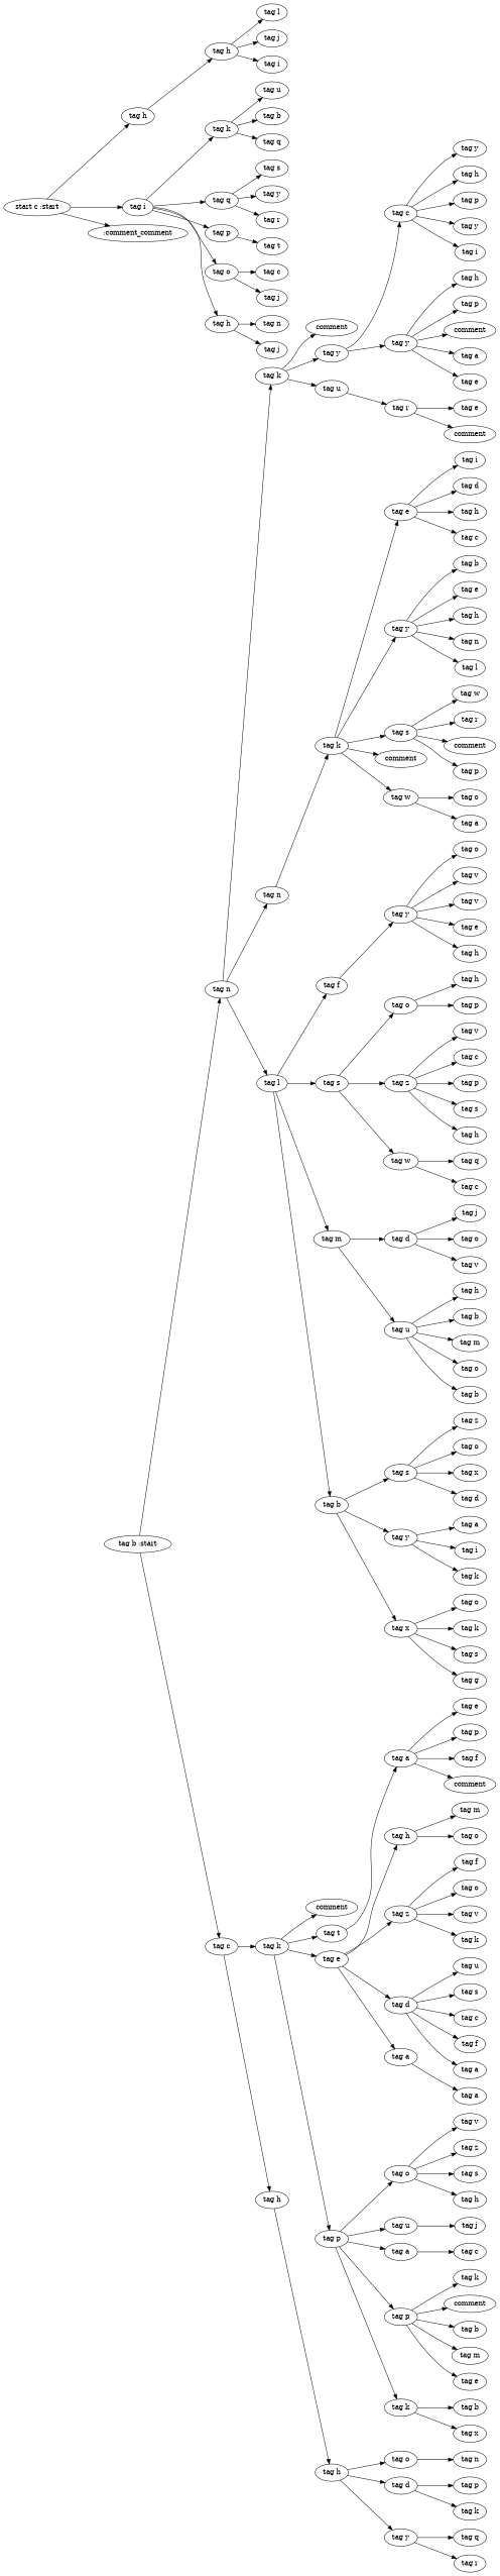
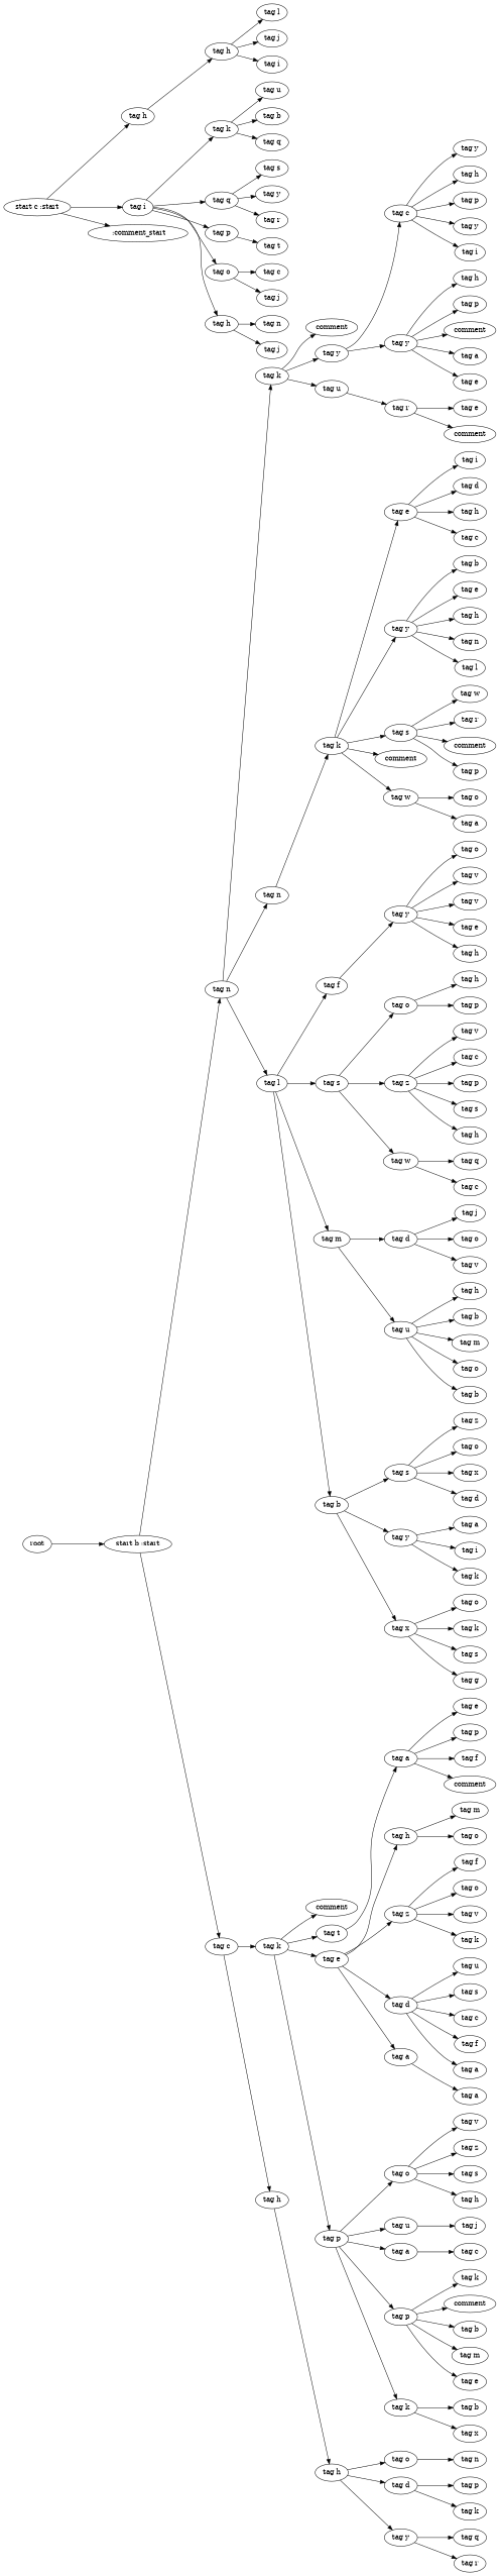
  digraph {
    rankdir=LR
-   n2 [label="tag b :start"]
+   n1 [label=root]
+   n2 [label="start b :start"]
    n3 [label="tag n"]
    n4 [label="tag c"]
    n5 [label="tag k"]
    n6 [label="tag n"]
    n7 [label="tag l"]
    n8 [label="tag k"]
    n9 [label="tag h"]
    n10 [label=comment]
    n11 [label="tag y"]
    n12 [label="tag u"]
    n13 [label="tag k"]
    n14 [label="tag f"]
    n15 [label="tag s"]
    n16 [label="tag m"]
    n17 [label="tag b"]
    n18 [label="tag c"]
    n19 [label="tag y"]
    n20 [label="tag r"]
    n21 [label="tag y"]
    n22 [label="tag h"]
    n23 [label="tag p"]
    n24 [label="tag y"]
    n25 [label="tag i"]
    n26 [label="tag h"]
    n27 [label="tag p"]
    n28 [label=comment]
    n29 [label="tag a"]
    n30 [label="tag e"]
    n31 [label="tag e"]
    n32 [label=comment]
    n33 [label="tag e"]
    n34 [label="tag y"]
    n35 [label="tag s"]
    n36 [label=comment]
    n37 [label="tag w"]
    n38 [label="tag i"]
    n39 [label="tag d"]
    n40 [label="tag h"]
    n41 [label="tag c"]
    n42 [label="tag b"]
    n43 [label="tag e"]
    n44 [label="tag h"]
    n45 [label="tag n"]
    n46 [label="tag l"]
    n47 [label="tag w"]
    n48 [label="tag r"]
    n49 [label=comment]
    n50 [label="tag p"]
    n51 [label="tag o"]
    n52 [label="tag a"]
    n53 [label="tag y"]
    n54 [label="tag o"]
    n55 [label="tag z"]
    n56 [label="tag w"]
    n57 [label="tag d"]
    n58 [label="tag u"]
    n59 [label="tag s"]
    n60 [label="tag y"]
    n61 [label="tag x"]
    n62 [label="tag o"]
    n63 [label="tag v"]
    n64 [label="tag v"]
    n65 [label="tag e"]
    n66 [label="tag h"]
    n67 [label="tag h"]
    n68 [label="tag p"]
    n69 [label="tag v"]
    n70 [label="tag c"]
    n71 [label="tag p"]
    n72 [label="tag s"]
    n73 [label="tag h"]
    n74 [label="tag q"]
    n75 [label="tag c"]
    n76 [label="tag j"]
    n77 [label="tag o"]
    n78 [label="tag v"]
    n79 [label="tag h"]
    n80 [label="tag b"]
    n81 [label="tag m"]
    n82 [label="tag o"]
    n83 [label="tag b"]
    n84 [label="tag z"]
    n85 [label="tag o"]
    n86 [label="tag x"]
    n87 [label="tag d"]
    n88 [label="tag a"]
    n89 [label="tag i"]
    n90 [label="tag k"]
    n91 [label="tag o"]
    n92 [label="tag k"]
    n93 [label="tag s"]
    n94 [label="tag g"]
    n95 [label=comment]
    n96 [label="tag t"]
    n97 [label="tag e"]
    n98 [label="tag p"]
    n99 [label="tag h"]
    n100 [label="tag a"]
    n101 [label="tag h"]
    n102 [label="tag z"]
    n103 [label="tag d"]
    n104 [label="tag a"]
    n105 [label="tag o"]
    n106 [label="tag u"]
    n107 [label="tag a"]
    n108 [label="tag p"]
    n109 [label="tag k"]
    n110 [label="tag e"]
    n111 [label="tag p"]
    n112 [label="tag f"]
    n113 [label=comment]
    n114 [label="tag m"]
    n115 [label="tag o"]
    n116 [label="tag f"]
    n117 [label="tag o"]
    n118 [label="tag v"]
    n119 [label="tag k"]
    n120 [label="tag u"]
    n121 [label="tag s"]
    n122 [label="tag c"]
    n123 [label="tag f"]
    n124 [label="tag a"]
    n125 [label="tag a"]
    n126 [label="tag v"]
    n127 [label="tag z"]
    n128 [label="tag s"]
    n129 [label="tag h"]
    n130 [label="tag j"]
    n131 [label="tag c"]
    n132 [label="tag k"]
    n133 [label=comment]
    n134 [label="tag b"]
    n135 [label="tag m"]
    n136 [label="tag e"]
    n137 [label="tag b"]
    n138 [label="tag x"]
    n139 [label="tag o"]
    n140 [label="tag d"]
    n141 [label="tag y"]
    n142 [label="tag n"]
    n143 [label="tag p"]
    n144 [label="tag k"]
    n145 [label="tag q"]
    n146 [label="tag r"]
    n147 [label="start c :start"]
    n148 [label="tag h"]
    n149 [label="tag i"]
-   n150 [label=":comment_comment"]
+   n150 [label=" :comment_start"]
    n151 [label="tag h"]
    n152 [label="tag k"]
    n153 [label="tag q"]
    n154 [label="tag p"]
    n155 [label="tag o"]
    n156 [label="tag h"]
    n157 [label="tag l"]
    n158 [label="tag j"]
    n159 [label="tag i"]
    n160 [label="tag u"]
    n161 [label="tag b"]
    n162 [label="tag q"]
    n163 [label="tag s"]
    n164 [label="tag y"]
    n165 [label="tag r"]
    n166 [label="tag t"]
    n167 [label="tag c"]
    n168 [label="tag j"]
    n169 [label="tag n"]
    n170 [label="tag j"]
+   n1 -> n2
    n2 -> n3
    n2 -> n4
    n3 -> n5
    n3 -> n6
    n3 -> n7
    n4 -> n8
    n4 -> n9
    n5 -> n10
    n5 -> n11
    n5 -> n12
    n6 -> n13
    n7 -> n14
    n7 -> n15
    n7 -> n16
    n7 -> n17
    n8 -> n95
    n8 -> n96
    n8 -> n97
    n8 -> n98
    n9 -> n99
    n11 -> n18
    n11 -> n19
    n12 -> n20
    n13 -> n33
    n13 -> n34
    n13 -> n35
    n13 -> n36
    n13 -> n37
    n14 -> n53
    n15 -> n54
    n15 -> n55
    n15 -> n56
    n16 -> n57
    n16 -> n58
    n17 -> n59
    n17 -> n60
    n17 -> n61
    n18 -> n21
    n18 -> n22
    n18 -> n23
    n18 -> n24
    n18 -> n25
    n19 -> n26
    n19 -> n27
    n19 -> n28
    n19 -> n29
    n19 -> n30
    n20 -> n31
    n20 -> n32
    n33 -> n38
    n33 -> n39
    n33 -> n40
    n33 -> n41
    n34 -> n42
    n34 -> n43
    n34 -> n44
    n34 -> n45
    n34 -> n46
    n35 -> n47
    n35 -> n48
    n35 -> n49
    n35 -> n50
    n37 -> n51
    n37 -> n52
    n53 -> n62
    n53 -> n63
    n53 -> n64
    n53 -> n65
    n53 -> n66
    n54 -> n67
    n54 -> n68
    n55 -> n69
    n55 -> n70
    n55 -> n71
    n55 -> n72
    n55 -> n73
    n56 -> n74
    n56 -> n75
    n57 -> n76
    n57 -> n77
    n57 -> n78
    n58 -> n79
    n58 -> n80
    n58 -> n81
    n58 -> n82
    n58 -> n83
    n59 -> n84
    n59 -> n85
    n59 -> n86
    n59 -> n87
    n60 -> n88
    n60 -> n89
    n60 -> n90
    n61 -> n91
    n61 -> n92
    n61 -> n93
    n61 -> n94
    n96 -> n100
    n97 -> n101
    n97 -> n102
    n97 -> n103
    n97 -> n104
    n98 -> n105
    n98 -> n106
    n98 -> n107
    n98 -> n108
    n98 -> n109
    n99 -> n139
    n99 -> n140
    n99 -> n141
    n100 -> n110
    n100 -> n111
    n100 -> n112
    n100 -> n113
    n101 -> n114
    n101 -> n115
    n102 -> n116
    n102 -> n117
    n102 -> n118
    n102 -> n119
    n103 -> n120
    n103 -> n121
    n103 -> n122
    n103 -> n123
    n103 -> n124
    n104 -> n125
    n105 -> n126
    n105 -> n127
    n105 -> n128
    n105 -> n129
    n106 -> n130
    n107 -> n131
    n108 -> n132
    n108 -> n133
    n108 -> n134
    n108 -> n135
    n108 -> n136
    n109 -> n137
    n109 -> n138
    n139 -> n142
    n140 -> n143
    n140 -> n144
    n141 -> n145
    n141 -> n146
    n147 -> n148
    n147 -> n149
    n147 -> n150
    n148 -> n151
    n149 -> n152
    n149 -> n153
    n149 -> n154
    n149 -> n155
    n149 -> n156
    n151 -> n157
    n151 -> n158
    n151 -> n159
    n152 -> n160
    n152 -> n161
    n152 -> n162
    n153 -> n163
    n153 -> n164
    n153 -> n165
    n154 -> n166
    n155 -> n167
    n155 -> n168
    n156 -> n169
    n156 -> n170
  }
